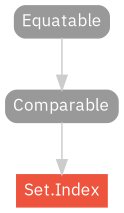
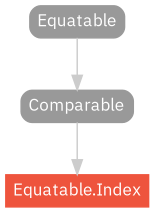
  strict digraph {
    fontname="IBM Plex Sans"
    node [color="#999999" fillcolor="#999999" fontcolor=white fontname="IBM Plex Sans" fontsize=12 margin="0.07,0.05" shape=box style="filled,rounded"]
    edge [color="#cccccc" fontname="IBM Plex Sans"]
-   "Set.Index" [color="#ee543d" fillcolor="#ee543d" height=0.3 style=filled]
+   "Set.Index" [color="#ee543d" fillcolor="#ee543d" height=0.3 style=filled label="Equatable.Index"]
    Comparable [height=0.3]
    Equatable [height=0.3]
    subgraph sub_1 {
      rank=max
      "Set.Index"
    }
    Comparable -> "Set.Index"
    Equatable -> Comparable
  }
